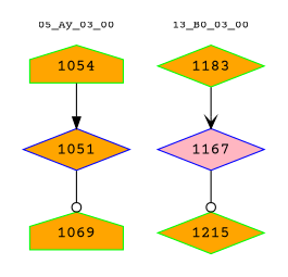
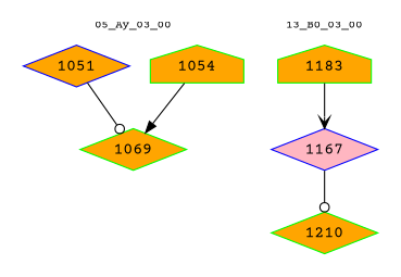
  digraph {
    fontname="Courier Prime"
    node [color=green fillcolor=orange fontname="Courier Prime" shape=house style=filled]
    edge [arrowhead=odot color=black fontname="Courier Prime"]
    n1 [label=1054]
    n2 [color=blue label=1051 shape=diamond]
-   n3 [label=1069]
-   n4 [label=1183 shape=diamond]
+   n3 [label=1069 shape=diamond]
+   n4 [label=1183]
    n5 [color=blue fillcolor=lightpink label=1167 shape=diamond]
-   n6 [label=1215 shape=diamond]
+   n6 [label=1210 shape=diamond]
    subgraph cluster_1 {
      color=white
      fontsize=10
      label="05_Ay_03_00"
      n1
      n2
      n3
    }
    subgraph cluster_2 {
      color=white
      fontsize=10
      label="13_B0_03_00"
      n4
      n5
      n6
    }
-   n1 -> n2 [arrowhead=normal]
+   n1 -> n3 [arrowhead=normal]
    n2 -> n3
    n4 -> n5 [arrowhead=vee]
    n5 -> n6
  }
